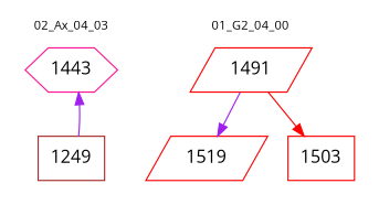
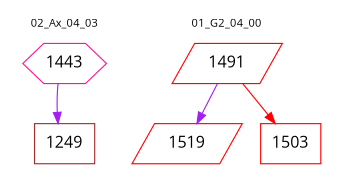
  digraph {
    fontname="Open Sans"
    node [color=red fontname="Open Sans" shape=box]
    edge [color=purple fontname="Open Sans"]
    n1 [color=deeppink label=1443 shape=hexagon]
    n2 [color=brown label=1249]
    n3 [label=1491 shape=parallelogram]
    n4 [label=1519 shape=parallelogram]
    n5 [label=1503]
    subgraph cluster_1 {
      color=white
      fontsize=10
      label="02_Ax_04_03"
      n1
      n2
    }
    subgraph cluster_2 {
      color=white
      fontsize=10
      label="01_G2_04_00"
      n3
      n4
      n5
    }
-   n2 -> n1
+   n1 -> n2
    n3 -> n4
    n3 -> n5 [color=red]
  }
